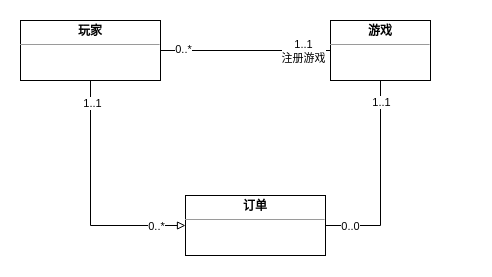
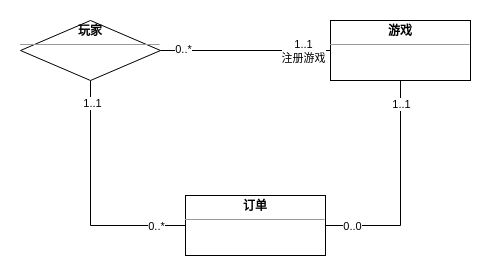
  <mxCell id="0" />
  <mxCell id="1" parent="0" />
  <mxCell id="2" style="edgeStyle=orthogonalEdgeStyle;rounded=0;orthogonalLoop=1;jettySize=auto;html=1;exitX=1;exitY=0.5;exitDx=0;exitDy=0;entryX=0;entryY=0.5;entryDx=0;entryDy=0;endArrow=none;endFill=0;" edge="1" parent="1" source="8" target="12"><mxGeometry relative="1" as="geometry" /></mxCell>
  <mxCell id="3" value="0..*" style="edgeLabel;html=1;align=center;verticalAlign=middle;resizable=0;points=[];" vertex="1" connectable="0" parent="2"><mxGeometry x="-0.741" y="2" relative="1" as="geometry"><mxPoint as="offset" /></mxGeometry></mxCell>
  <mxCell id="4" value="1..1&lt;br&gt;注册游戏" style="edgeLabel;html=1;align=center;verticalAlign=middle;resizable=0;points=[];" vertex="1" connectable="0" parent="2"><mxGeometry x="0.753" relative="1" as="geometry"><mxPoint x="-7" as="offset" /></mxGeometry></mxCell>
- <mxCell id="5" style="edgeStyle=orthogonalEdgeStyle;rounded=0;orthogonalLoop=1;jettySize=auto;html=1;exitX=0.5;exitY=1;exitDx=0;exitDy=0;entryX=0;entryY=0.5;entryDx=0;entryDy=0;endArrow=block;endFill=0;" edge="1" parent="1" source="8" target="13"><mxGeometry relative="1" as="geometry" /></mxCell>
+ <mxCell id="5" style="edgeStyle=orthogonalEdgeStyle;rounded=0;orthogonalLoop=1;jettySize=auto;html=1;exitX=0.5;exitY=1;exitDx=0;exitDy=0;entryX=0;entryY=0.5;entryDx=0;entryDy=0;endArrow=none;endFill=0;" edge="1" parent="1" source="8" target="13"><mxGeometry relative="1" as="geometry" /></mxCell>
  <mxCell id="6" value="0..*" style="edgeLabel;html=1;align=center;verticalAlign=middle;resizable=0;points=[];" vertex="1" connectable="0" parent="5"><mxGeometry x="0.754" relative="1" as="geometry"><mxPoint as="offset" /></mxGeometry></mxCell>
  <mxCell id="7" value="1..1" style="edgeLabel;html=1;align=center;verticalAlign=middle;resizable=0;points=[];" vertex="1" connectable="0" parent="5"><mxGeometry x="-0.818" y="1" relative="1" as="geometry"><mxPoint as="offset" /></mxGeometry></mxCell>
- <mxCell id="8" value="&lt;p style=&quot;margin:0px;margin-top:4px;text-align:center;&quot;&gt;&lt;b&gt;玩家&lt;/b&gt;&lt;/p&gt;&lt;hr size=&quot;1&quot;&gt;&lt;div style=&quot;height:2px;&quot;&gt;&lt;/div&gt;" style="verticalAlign=top;align=left;overflow=fill;fontSize=12;fontFamily=Helvetica;html=1;" vertex="1" parent="1"><mxGeometry x="20" y="20" width="140" height="60" as="geometry" /></mxCell>
+ <mxCell id="8" value="&lt;p style=&quot;margin:0px;margin-top:4px;text-align:center;&quot;&gt;&lt;b&gt;玩家&lt;/b&gt;&lt;/p&gt;&lt;hr size=&quot;1&quot;&gt;&lt;div style=&quot;height:2px;&quot;&gt;&lt;/div&gt;" style="rhombus;verticalAlign=top;align=left;overflow=fill;fontSize=12;fontFamily=Helvetica;html=1;" vertex="1" parent="1"><mxGeometry x="20" y="20" width="140" height="60" as="geometry" /></mxCell>
  <mxCell id="9" style="edgeStyle=orthogonalEdgeStyle;rounded=0;orthogonalLoop=1;jettySize=auto;html=1;exitX=0.5;exitY=1;exitDx=0;exitDy=0;entryX=1;entryY=0.5;entryDx=0;entryDy=0;endArrow=none;endFill=0;" edge="1" parent="1" source="12" target="13"><mxGeometry relative="1" as="geometry" /></mxCell>
  <mxCell id="10" value="0..0" style="edgeLabel;html=1;align=center;verticalAlign=middle;resizable=0;points=[];" vertex="1" connectable="0" parent="9"><mxGeometry x="0.762" relative="1" as="geometry"><mxPoint as="offset" /></mxGeometry></mxCell>
  <mxCell id="11" value="1..1" style="edgeLabel;html=1;align=center;verticalAlign=middle;resizable=0;points=[];" vertex="1" connectable="0" parent="9"><mxGeometry x="-0.79" relative="1" as="geometry"><mxPoint as="offset" /></mxGeometry></mxCell>
- <mxCell id="12" value="&lt;p style=&quot;margin:0px;margin-top:4px;text-align:center;&quot;&gt;&lt;b&gt;游戏&lt;/b&gt;&lt;/p&gt;&lt;hr size=&quot;1&quot;&gt;&lt;div style=&quot;height:2px;&quot;&gt;&lt;/div&gt;" style="verticalAlign=top;align=left;overflow=fill;fontSize=12;fontFamily=Helvetica;html=1;" vertex="1" parent="1"><mxGeometry x="330" y="20" width="100" height="60" as="geometry" /></mxCell>
+ <mxCell id="12" value="&lt;p style=&quot;margin:0px;margin-top:4px;text-align:center;&quot;&gt;&lt;b&gt;游戏&lt;/b&gt;&lt;/p&gt;&lt;hr size=&quot;1&quot;&gt;&lt;div style=&quot;height:2px;&quot;&gt;&lt;/div&gt;" style="verticalAlign=top;align=left;overflow=fill;fontSize=12;fontFamily=Helvetica;html=1;" vertex="1" parent="1"><mxGeometry x="330" y="20" width="140" height="60" as="geometry" /></mxCell>
  <mxCell id="13" value="&lt;p style=&quot;margin:0px;margin-top:4px;text-align:center;&quot;&gt;&lt;b&gt;订单&lt;/b&gt;&lt;/p&gt;&lt;hr size=&quot;1&quot;&gt;&lt;div style=&quot;height:2px;&quot;&gt;&lt;/div&gt;" style="verticalAlign=top;align=left;overflow=fill;fontSize=12;fontFamily=Helvetica;html=1;" vertex="1" parent="1"><mxGeometry x="185" y="195" width="140" height="60" as="geometry" /></mxCell>
